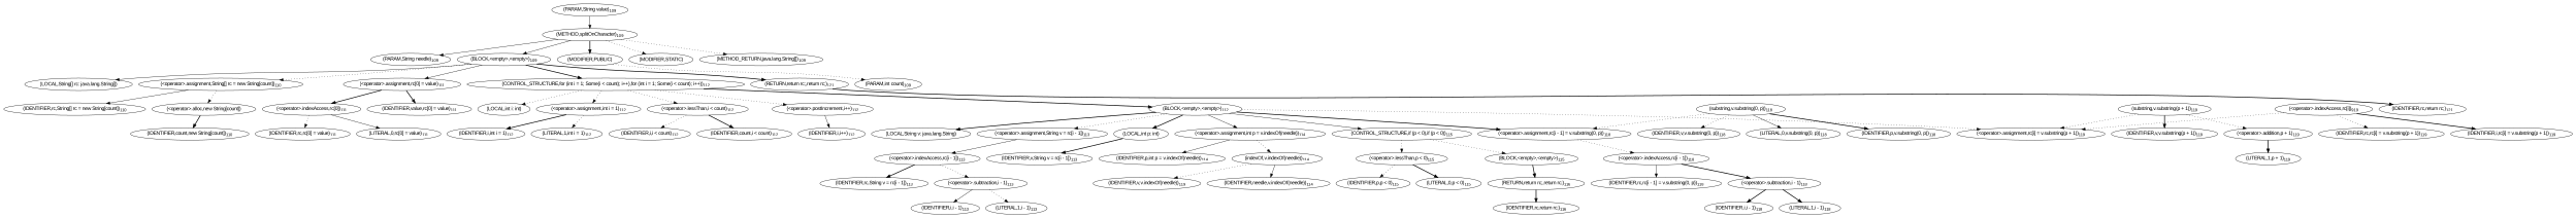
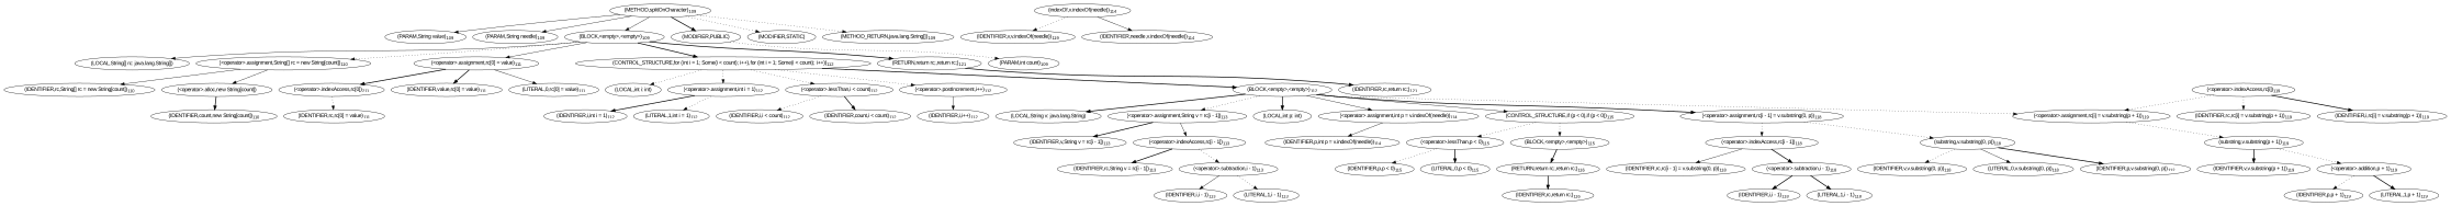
  digraph {
    fontname="Liberation Sans"
    node [fontname="Liberation Sans"]
    edge [fontname="Liberation Sans" style=dotted]
    n1 [label=<(METHOD,splitOnCharacter)<SUB>109</SUB>>]
    n2 [label=<(PARAM,String value)<SUB>109</SUB>>]
    n3 [label=<(PARAM,String needle)<SUB>109</SUB>>]
    n4 [label=<(BLOCK,&lt;empty&gt;,&lt;empty&gt;)<SUB>109</SUB>>]
    n5 [label=<(MODIFIER,PUBLIC)>]
    n6 [label=<(MODIFIER,STATIC)>]
    n7 [label=<(METHOD_RETURN,java.lang.String[])<SUB>109</SUB>>]
    n8 [label=<(PARAM,int count)<SUB>109</SUB>>]
    n9 [label=<(LOCAL,String[] rc: java.lang.String[])>]
    n10 [label=<(&lt;operator&gt;.assignment,String[] rc = new String[count])<SUB>110</SUB>>]
    n11 [label=<(&lt;operator&gt;.assignment,rc[0] = value)<SUB>111</SUB>>]
    n12 [label=<(CONTROL_STRUCTURE,for (int i = 1; Some(i &lt; count); i++),for (int i = 1; Some(i &lt; count); i++))<SUB>112</SUB>>]
    n13 [label=<(RETURN,return rc;,return rc;)<SUB>121</SUB>>]
    n14 [label=<(IDENTIFIER,rc,String[] rc = new String[count])<SUB>110</SUB>>]
    n15 [label=<(&lt;operator&gt;.alloc,new String[count])>]
-   n16 [label=<(&lt;operator&gt;.indexAccess,rc[0])<SUB>111</SUB>>]
+   n16 [label=<(&lt;operator&gt;.indexAccess,rc[0])<SUB>211</SUB>>]
    n17 [label=<(IDENTIFIER,value,rc[0] = value)<SUB>111</SUB>>]
    n18 [label=<(LOCAL,int i: int)>]
    n19 [label=<(&lt;operator&gt;.assignment,int i = 1)<SUB>112</SUB>>]
    n20 [label=<(&lt;operator&gt;.lessThan,i &lt; count)<SUB>112</SUB>>]
    n21 [label=<(&lt;operator&gt;.postIncrement,i++)<SUB>112</SUB>>]
    n22 [label=<(BLOCK,&lt;empty&gt;,&lt;empty&gt;)<SUB>112</SUB>>]
    n23 [label=<(IDENTIFIER,rc,return rc;)<SUB>121</SUB>>]
    n24 [label=<(IDENTIFIER,count,new String[count])<SUB>110</SUB>>]
    n25 [label=<(IDENTIFIER,rc,rc[0] = value)<SUB>111</SUB>>]
    n26 [label=<(LITERAL,0,rc[0] = value)<SUB>111</SUB>>]
    n27 [label=<(IDENTIFIER,i,int i = 1)<SUB>112</SUB>>]
    n28 [label=<(LITERAL,1,int i = 1)<SUB>112</SUB>>]
    n29 [label=<(IDENTIFIER,i,i &lt; count)<SUB>112</SUB>>]
    n30 [label=<(IDENTIFIER,count,i &lt; count)<SUB>112</SUB>>]
    n31 [label=<(IDENTIFIER,i,i++)<SUB>112</SUB>>]
    n32 [label=<(LOCAL,String v: java.lang.String)>]
    n33 [label=<(&lt;operator&gt;.assignment,String v = rc[i - 1])<SUB>113</SUB>>]
    n34 [label=<(LOCAL,int p: int)>]
    n35 [label=<(&lt;operator&gt;.assignment,int p = v.indexOf(needle))<SUB>114</SUB>>]
    n36 [label=<(CONTROL_STRUCTURE,if (p &lt; 0),if (p &lt; 0))<SUB>115</SUB>>]
    n37 [label=<(&lt;operator&gt;.assignment,rc[i - 1] = v.substring(0, p))<SUB>118</SUB>>]
    n38 [label=<(&lt;operator&gt;.assignment,rc[i] = v.substring(p + 1))<SUB>119</SUB>>]
    n39 [label=<(IDENTIFIER,v,String v = rc[i - 1])<SUB>113</SUB>>]
    n40 [label=<(&lt;operator&gt;.indexAccess,rc[i - 1])<SUB>113</SUB>>]
    n41 [label=<(IDENTIFIER,p,int p = v.indexOf(needle))<SUB>114</SUB>>]
    n42 [label=<(indexOf,v.indexOf(needle))<SUB>114</SUB>>]
    n43 [label=<(&lt;operator&gt;.lessThan,p &lt; 0)<SUB>115</SUB>>]
    n44 [label=<(BLOCK,&lt;empty&gt;,&lt;empty&gt;)<SUB>115</SUB>>]
    n45 [label=<(&lt;operator&gt;.indexAccess,rc[i - 1])<SUB>118</SUB>>]
    n46 [label=<(substring,v.substring(0, p))<SUB>118</SUB>>]
    n47 [label=<(substring,v.substring(p + 1))<SUB>119</SUB>>]
    n48 [label=<(IDENTIFIER,rc,String v = rc[i - 1])<SUB>113</SUB>>]
    n49 [label=<(&lt;operator&gt;.subtraction,i - 1)<SUB>113</SUB>>]
    n50 [label=<(IDENTIFIER,i,i - 1)<SUB>113</SUB>>]
    n51 [label=<(LITERAL,1,i - 1)<SUB>113</SUB>>]
    n52 [label=<(IDENTIFIER,v,v.indexOf(needle))<SUB>119</SUB>>]
    n53 [label=<(IDENTIFIER,needle,v.indexOf(needle))<SUB>114</SUB>>]
    n54 [label=<(IDENTIFIER,p,p &lt; 0)<SUB>115</SUB>>]
    n55 [label=<(LITERAL,0,p &lt; 0)<SUB>115</SUB>>]
    n56 [label=<(RETURN,return rc;,return rc;)<SUB>116</SUB>>]
    n57 [label=<(IDENTIFIER,rc,return rc;)<SUB>116</SUB>>]
    n58 [label=<(IDENTIFIER,rc,rc[i - 1] = v.substring(0, p))<SUB>118</SUB>>]
    n59 [label=<(&lt;operator&gt;.subtraction,i - 1)<SUB>118</SUB>>]
    n60 [label=<(IDENTIFIER,v,v.substring(0, p))<SUB>118</SUB>>]
    n61 [label=<(LITERAL,0,v.substring(0, p))<SUB>118</SUB>>]
-   n62 [label=<(IDENTIFIER,p,v.substring(0, p))<SUB>118</SUB>>]
+   n62 [label=<(IDENTIFIER,p,v.substring(0, p))<SUB>112</SUB>>]
    n63 [label=<(IDENTIFIER,i,i - 1)<SUB>118</SUB>>]
    n64 [label=<(LITERAL,1,i - 1)<SUB>118</SUB>>]
-   n65 [label=<(&lt;operator&gt;.indexAccess,rc[i])<SUB>919</SUB>>]
+   n65 [label=<(&lt;operator&gt;.indexAccess,rc[i])<SUB>119</SUB>>]
    n66 [label=<(IDENTIFIER,rc,rc[i] = v.substring(p + 1))<SUB>119</SUB>>]
    n67 [label=<(IDENTIFIER,i,rc[i] = v.substring(p + 1))<SUB>119</SUB>>]
    n68 [label=<(IDENTIFIER,v,v.substring(p + 1))<SUB>119</SUB>>]
    n69 [label=<(&lt;operator&gt;.addition,p + 1)<SUB>119</SUB>>]
+   n70 [label=<(IDENTIFIER,p,p + 1)<SUB>119</SUB>>]
    n71 [label=<(LITERAL,1,p + 1)<SUB>119</SUB>>]
-   n2 -> n1 [style=solid]
+   n1 -> n2 [style=solid]
    n1 -> n3 [style=solid]
    n1 -> n4 [style=solid]
    n1 -> n5 [style=bold]
    n1 -> n6
    n1 -> n7
    n4 -> n9 [style=solid]
    n4 -> n10
    n4 -> n11 [style=solid]
    n4 -> n12 [style=bold]
    n4 -> n13 [style=bold]
    n5 -> n8
    n10 -> n14 [style=solid]
-   n10 -> n15
+   n10 -> n15 [style=solid]
    n11 -> n16 [style=bold]
    n11 -> n17 [style=bold]
    n12 -> n18
    n12 -> n19
    n12 -> n20
    n12 -> n21
    n12 -> n22 [style=bold]
    n13 -> n23 [style=bold]
    n15 -> n24 [style=bold]
    n16 -> n25
-   n16 -> n26 [style=solid]
+   n11 -> n26 [style=solid]
    n19 -> n27 [style=bold]
    n19 -> n28
    n20 -> n29
    n20 -> n30 [style=bold]
    n21 -> n31 [style=solid]
    n22 -> n32 [style=bold]
    n22 -> n33
    n22 -> n34 [style=bold]
    n22 -> n35 [style=solid]
    n22 -> n36 [style=solid]
    n22 -> n37 [style=bold]
    n22 -> n38
-   n34 -> n39 [style=bold]
+   n33 -> n39 [style=bold]
    n33 -> n40 [style=solid]
    n35 -> n41 [style=solid]
-   n35 -> n42
    n36 -> n43
    n36 -> n44
    n37 -> n45
-   n46 -> n37
-   n47 -> n38
+   n37 -> n46
+   n38 -> n47
    n40 -> n48 [style=bold]
    n40 -> n49
    n42 -> n52
    n42 -> n53 [style=solid]
    n43 -> n54
    n43 -> n55 [style=bold]
    n44 -> n56 [style=bold]
    n45 -> n58 [style=solid]
    n45 -> n59 [style=bold]
    n46 -> n60
    n46 -> n61 [style=solid]
    n46 -> n62 [style=bold]
    n47 -> n68 [style=bold]
    n47 -> n69
    n49 -> n50 [style=solid]
    n49 -> n51
    n56 -> n57 [style=bold]
    n59 -> n63 [style=bold]
    n59 -> n64 [style=bold]
    n65 -> n38
    n65 -> n66
    n65 -> n67 [style=bold]
+   n69 -> n70
    n69 -> n71 [style=bold]
  }
